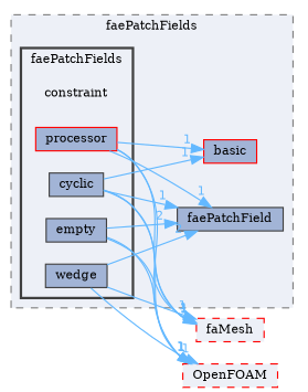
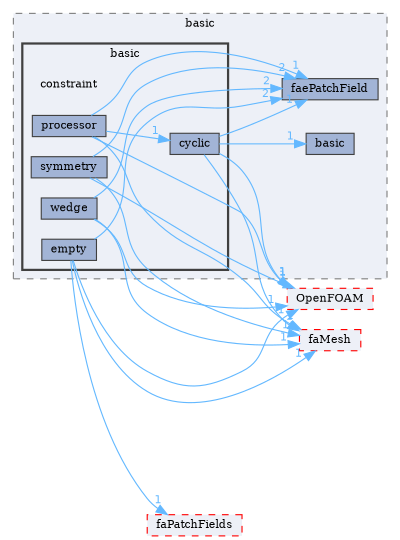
  digraph {
    compound=true
    rankdir=LR
    fontname="DejaVu Serif"
    node [fontname="DejaVu Serif" fontsize=10 shape=box color=grey25 fillcolor="#a2b4d6" style=filled]
    edge [color=steelblue1 fontcolor=steelblue1 fontname="DejaVu Serif" fontsize=10 headlabel=1 labeldistance=1.5 labelfontname=Helvetica labelfontsize=10]
    n1 [height=0.2 label=constraint shape=plaintext width=0.4 color="" fillcolor="" style=""]
    n2 [height=0.2 label=cyclic width=0.4]
    n3 [height=0.2 label=empty width=0.4]
-   n4 [color=red height=0.2 label=processor width=0.4]
+   n4 [height=0.2 label=processor width=0.4]
+   n5 [height=0.2 label=symmetry width=0.4]
    n6 [height=0.2 label=wedge width=0.4]
-   n7 [color=red height=0.2 label=basic width=0.4]
+   n7 [height=0.2 label=basic width=0.4]
    n8 [height=0.2 label=faePatchField width=0.4]
    n9 [color=red fillcolor="#edf0f7" height=0.2 label=faMesh style="filled,dashed" width=0.4]
    n10 [color=red fillcolor="#edf0f7" height=0.2 label=OpenFOAM style="filled,dashed" width=0.4]
+   n11 [color=red fillcolor="#edf0f7" height=0.2 label=faPatchFields style="filled,dashed" width=0.4]
    subgraph cluster_1 {
      bgcolor="#edf0f7"
      fontsize=10
-     label=faePatchFields
+     label=basic
      pencolor=grey50
      style="filled,dashed"
      n7
      n8
      subgraph cluster_2 {
        bgcolor="#edf0f7"
        fontsize=10
        pencolor=grey25
        style="filled,bold"
        n1
        n2
        n3
        n4
+       n5
        n6
      }
    }
    n2 -> n7
    n2 -> n8
    n2 -> n9
    n2 -> n10
    n3 -> n8 [headlabel=2]
    n3 -> n9
    n3 -> n10
-   n4 -> n7
+   n3 -> n11
+   n4 -> n2
    n4 -> n8
    n4 -> n9
    n4 -> n10
+   n5 -> n8 [headlabel=2]
+   n5 -> n9
+   n5 -> n10
    n6 -> n8 [headlabel=2]
    n6 -> n9
    n6 -> n10
  }
